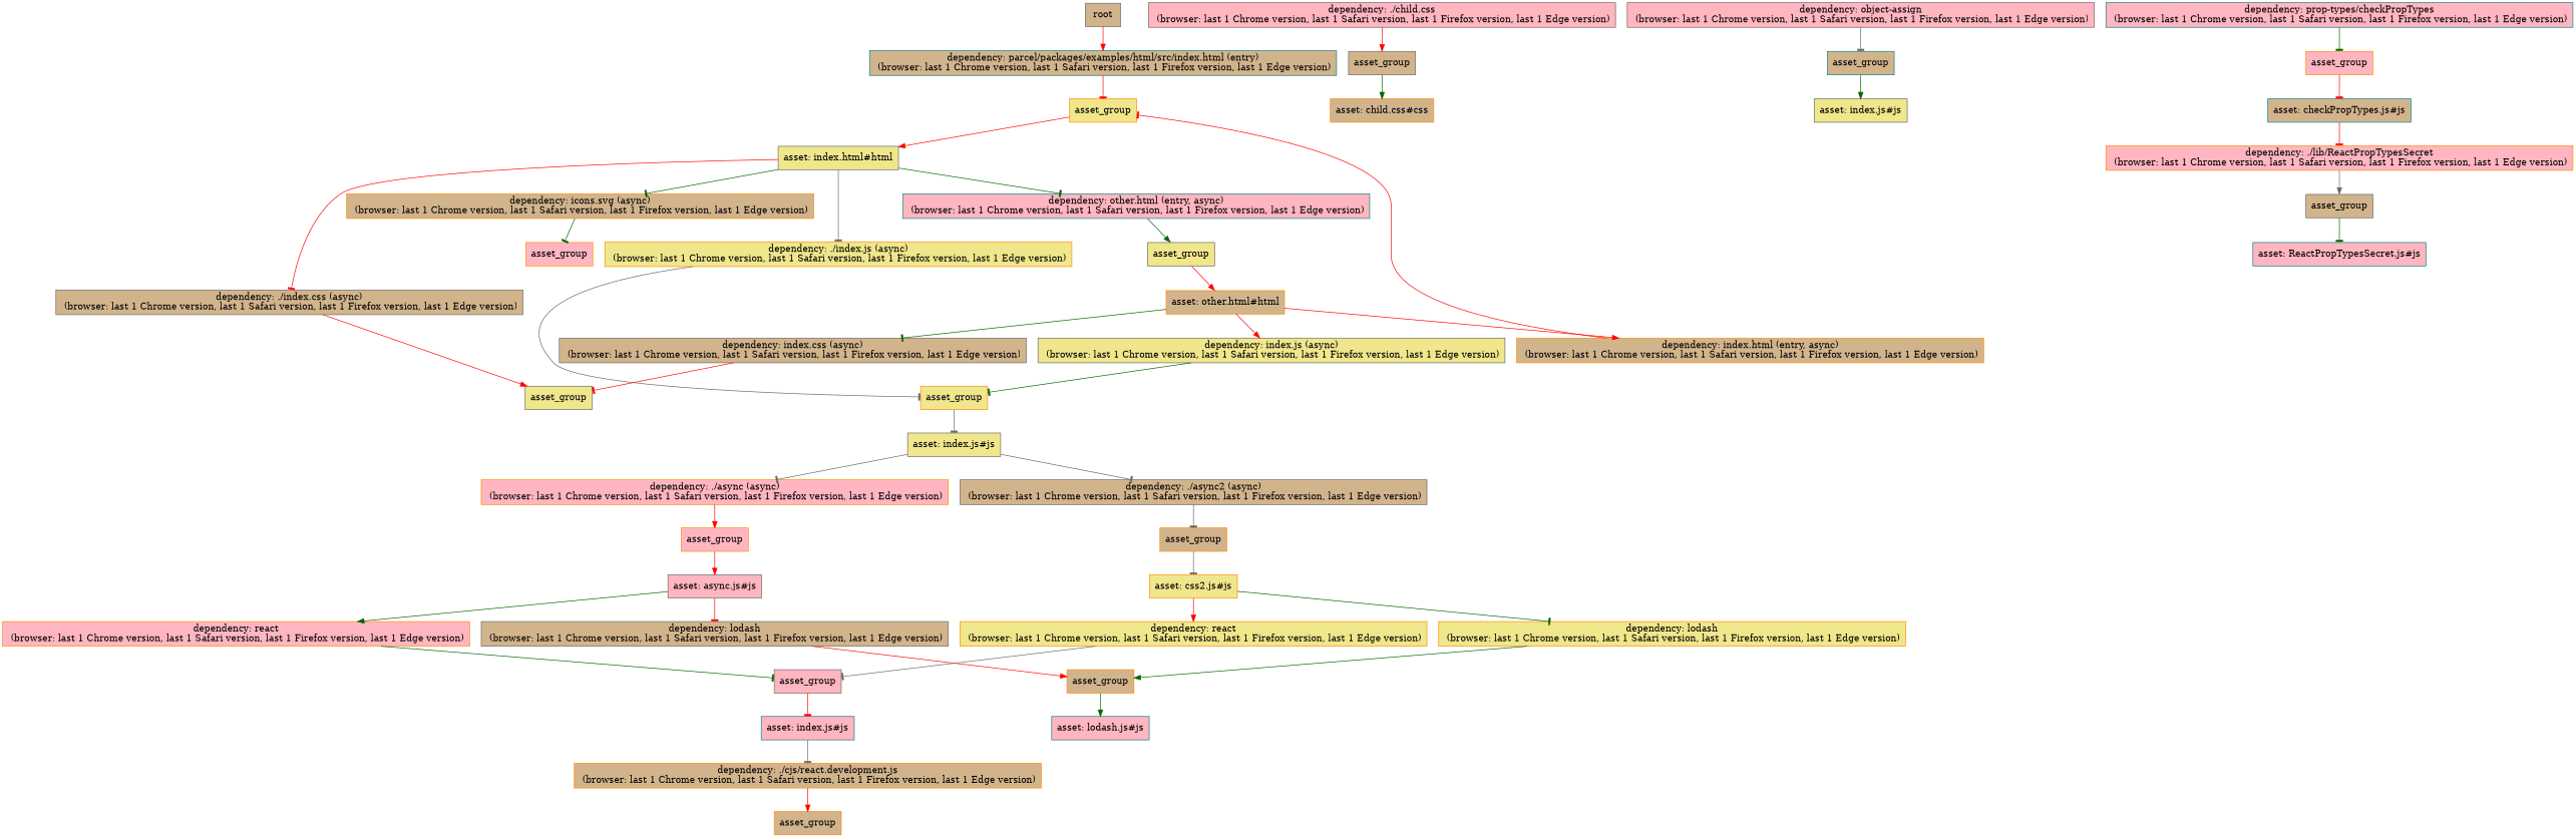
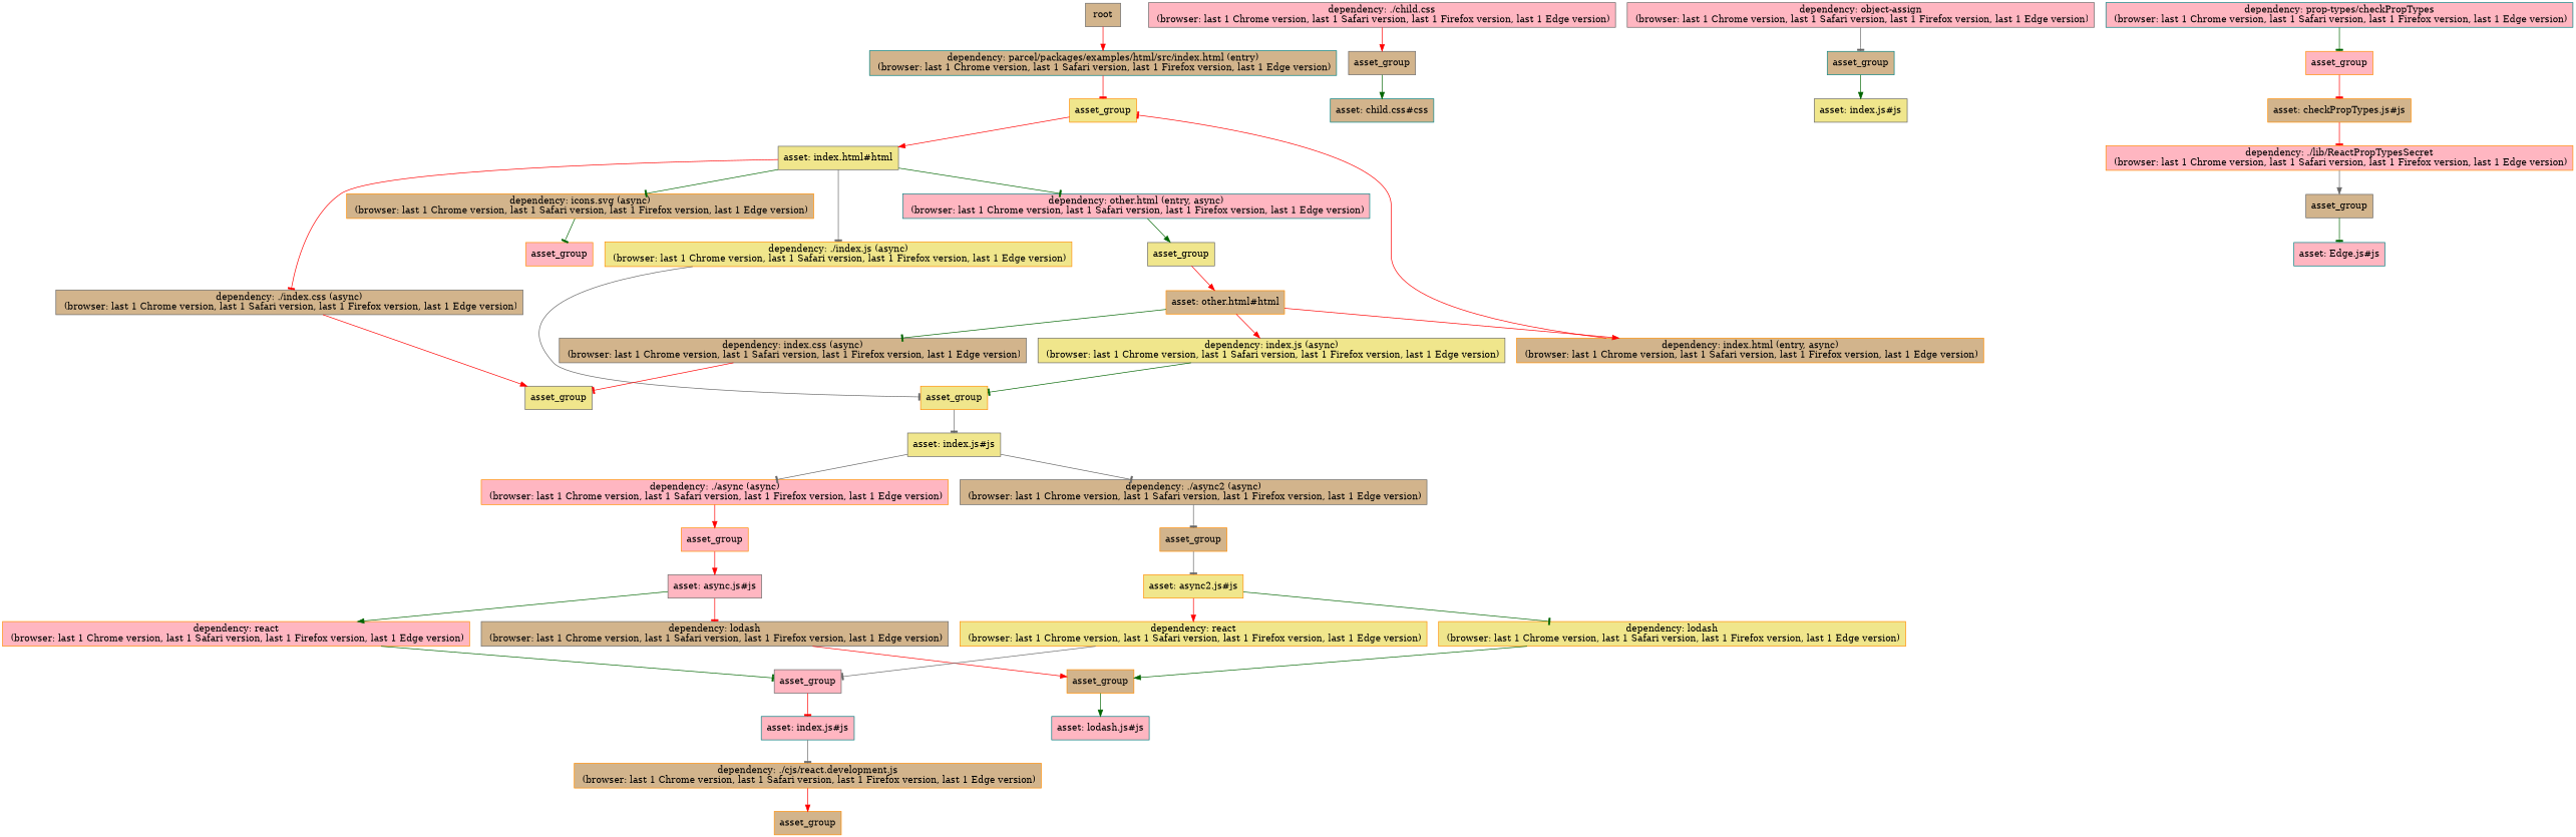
  digraph {
    node [color=darkorange fillcolor=tan shape=box style=filled]
    edge [arrowhead=tee color=red]
    n1 [color=gray40 label=root]
    n2 [color=teal label="dependency: parcel/packages/examples/html/src/index.html (entry)\n (browser: last 1 Chrome version, last 1 Safari version, last 1 Firefox version, last 1 Edge version)"]
    n3 [fillcolor=khaki label=asset_group]
    n4 [color=gray40 fillcolor=khaki label="asset: index.html#html"]
    n5 [color=gray40 label="dependency: ./index.css (async)\n (browser: last 1 Chrome version, last 1 Safari version, last 1 Firefox version, last 1 Edge version)"]
    n6 [fillcolor=khaki label="dependency: ./index.js (async)\n (browser: last 1 Chrome version, last 1 Safari version, last 1 Firefox version, last 1 Edge version)"]
    n7 [color=teal fillcolor=lightpink label="dependency: other.html (entry, async)\n (browser: last 1 Chrome version, last 1 Safari version, last 1 Firefox version, last 1 Edge version)"]
    n8 [label="dependency: icons.svg (async)\n (browser: last 1 Chrome version, last 1 Safari version, last 1 Firefox version, last 1 Edge version)"]
    n9 [color=gray40 fillcolor=khaki label=asset_group]
    n10 [fillcolor=khaki label=asset_group]
    n11 [color=gray40 fillcolor=khaki label="asset: index.js#js"]
    n12 [color=gray40 fillcolor=khaki label=asset_group]
    n13 [label="asset: other.html#html"]
    n14 [fillcolor=lightpink label=asset_group]
    n15 [fillcolor=lightpink label="dependency: ./async (async)\n (browser: last 1 Chrome version, last 1 Safari version, last 1 Firefox version, last 1 Edge version)"]
    n16 [color=gray40 label="dependency: ./async2 (async)\n (browser: last 1 Chrome version, last 1 Safari version, last 1 Firefox version, last 1 Edge version)"]
    n17 [color=gray40 label="dependency: index.css (async)\n (browser: last 1 Chrome version, last 1 Safari version, last 1 Firefox version, last 1 Edge version)"]
    n18 [label="dependency: index.html (entry, async)\n (browser: last 1 Chrome version, last 1 Safari version, last 1 Firefox version, last 1 Edge version)"]
    n19 [color=gray40 fillcolor=khaki label="dependency: index.js (async)\n (browser: last 1 Chrome version, last 1 Safari version, last 1 Firefox version, last 1 Edge version)"]
    n20 [color=gray40 fillcolor=lightpink label="dependency: ./child.css\n (browser: last 1 Chrome version, last 1 Safari version, last 1 Firefox version, last 1 Edge version)"]
    n21 [color=gray40 label=asset_group]
-   n22 [label="asset: child.css#css"]
+   n22 [color=teal label="asset: child.css#css"]
    n23 [fillcolor=lightpink label=asset_group]
    n24 [color=gray40 fillcolor=lightpink label="asset: async.js#js"]
    n25 [label=asset_group]
-   n26 [fillcolor=khaki label="asset: css2.js#js"]
+   n26 [fillcolor=khaki label="asset: async2.js#js"]
    n27 [fillcolor=lightpink label="dependency: react\n (browser: last 1 Chrome version, last 1 Safari version, last 1 Firefox version, last 1 Edge version)"]
    n28 [color=gray40 label="dependency: lodash\n (browser: last 1 Chrome version, last 1 Safari version, last 1 Firefox version, last 1 Edge version)"]
    n29 [fillcolor=khaki label="dependency: react\n (browser: last 1 Chrome version, last 1 Safari version, last 1 Firefox version, last 1 Edge version)"]
    n30 [fillcolor=khaki label="dependency: lodash\n (browser: last 1 Chrome version, last 1 Safari version, last 1 Firefox version, last 1 Edge version)"]
    n31 [color=gray40 fillcolor=lightpink label=asset_group]
    n32 [color=teal fillcolor=lightpink label="asset: index.js#js"]
    n33 [label=asset_group]
    n34 [color=teal fillcolor=lightpink label="asset: lodash.js#js"]
    n35 [label="dependency: ./cjs/react.development.js\n (browser: last 1 Chrome version, last 1 Safari version, last 1 Firefox version, last 1 Edge version)"]
    n36 [label=asset_group]
    n37 [color=gray40 fillcolor=lightpink label="dependency: object-assign\n (browser: last 1 Chrome version, last 1 Safari version, last 1 Firefox version, last 1 Edge version)"]
    n38 [color=teal label=asset_group]
    n39 [color=gray40 fillcolor=khaki label="asset: index.js#js"]
    n40 [color=teal fillcolor=lightpink label="dependency: prop-types/checkPropTypes\n (browser: last 1 Chrome version, last 1 Safari version, last 1 Firefox version, last 1 Edge version)"]
    n41 [fillcolor=lightpink label=asset_group]
-   n42 [color=teal label="asset: checkPropTypes.js#js"]
+   n42 [label="asset: checkPropTypes.js#js"]
    n43 [fillcolor=lightpink label="dependency: ./lib/ReactPropTypesSecret\n (browser: last 1 Chrome version, last 1 Safari version, last 1 Firefox version, last 1 Edge version)"]
    n44 [color=gray40 label=asset_group]
-   n45 [color=teal fillcolor=lightpink label="asset: ReactPropTypesSecret.js#js"]
+   n45 [color=teal fillcolor=lightpink label="asset: Edge.js#js"]
    n1 -> n2 [arrowhead=normal]
    n2 -> n3
    n3 -> n4 [arrowhead=normal]
    n4 -> n5
    n4 -> n6 [color=gray40]
    n4 -> n7 [color=darkgreen]
    n4 -> n8 [color=darkgreen]
    n5 -> n9 [arrowhead=normal]
    n6 -> n10 [color=gray40]
    n7 -> n12 [arrowhead=normal color=darkgreen]
    n8 -> n14 [color=darkgreen]
    n10 -> n11 [color=gray40]
    n11 -> n15 [color=gray40]
    n11 -> n16 [color=gray40]
    n12 -> n13 [arrowhead=normal]
    n13 -> n17 [color=darkgreen]
    n13 -> n18 [arrowhead=normal]
    n13 -> n19 [arrowhead=normal]
    n15 -> n23 [arrowhead=normal]
    n16 -> n25 [color=gray40]
    n17 -> n9
    n18 -> n3
    n19 -> n10 [color=darkgreen]
    n20 -> n21 [arrowhead=normal]
    n21 -> n22 [arrowhead=normal color=darkgreen]
    n23 -> n24 [arrowhead=normal]
    n24 -> n27 [arrowhead=normal color=darkgreen]
    n24 -> n28
    n25 -> n26 [color=gray40]
    n26 -> n29 [arrowhead=normal]
    n26 -> n30 [color=darkgreen]
    n27 -> n31 [color=darkgreen]
    n28 -> n33 [arrowhead=normal]
    n29 -> n31 [color=gray40]
    n30 -> n33 [arrowhead=normal color=darkgreen]
    n31 -> n32
    n32 -> n35 [color=gray40]
    n33 -> n34 [arrowhead=normal color=darkgreen]
    n35 -> n36 [arrowhead=normal]
    n37 -> n38 [color=gray40]
    n38 -> n39 [arrowhead=normal color=darkgreen]
    n40 -> n41 [color=darkgreen]
    n41 -> n42
    n42 -> n43
    n43 -> n44 [arrowhead=normal color=gray40]
    n44 -> n45 [color=darkgreen]
  }
